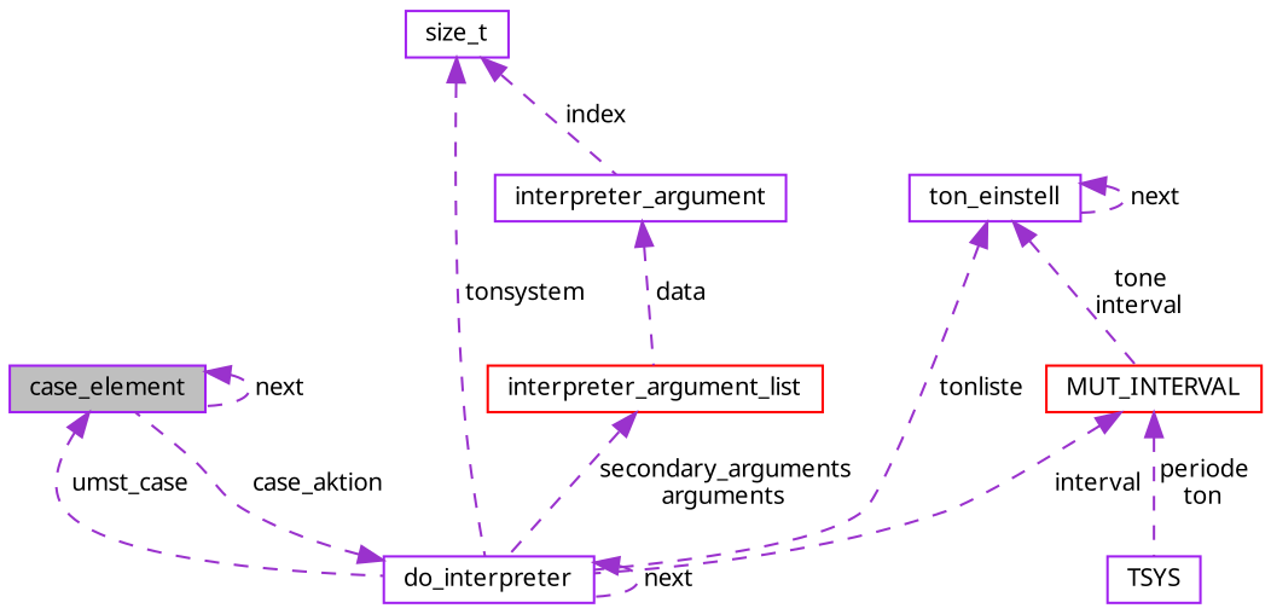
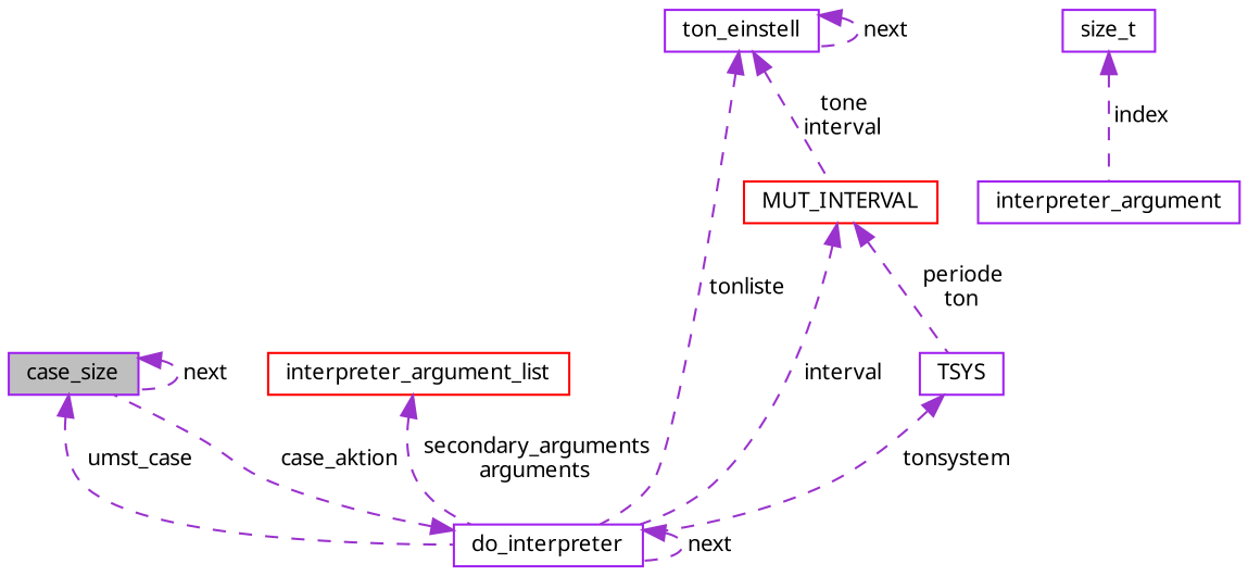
  digraph {
    node [color=purple fillcolor=white fontname=Sans fontsize=10 shape=record style=filled]
    edge [color=darkorchid3 dir=back fontname=Sans fontsize=10 labelfontname=Sans labelfontsize=10 style=dashed]
-   n1 [fillcolor=grey75 fontcolor=black height=0.2 label=case_element width=0.4]
+   n1 [fillcolor=grey75 fontcolor=black height=0.2 label=case_size width=0.4]
    n2 [height=0.2 label=do_interpreter width=0.4]
    n3 [color=red height=0.2 label=interpreter_argument_list width=0.4]
    n4 [height=0.2 label=interpreter_argument width=0.4]
    n5 [height=0.2 label=size_t width=0.4]
    n6 [color=red height=0.2 label=MUT_INTERVAL width=0.4]
    n7 [height=0.2 label=TSYS width=0.4]
    n8 [height=0.2 label=ton_einstell width=0.4]
    n1 -> n1 [label=" next"]
    n1 -> n2 [label=" umst_case"]
    n2 -> n1 [label=" case_aktion"]
    n2 -> n2 [label=" next"]
    n3 -> n2 [label=" secondary_arguments\narguments"]
-   n4 -> n3 [label=" data"]
    n5 -> n4 [label=" index"]
    n6 -> n2 [label=" interval"]
    n6 -> n7 [label=" periode\nton"]
-   n5 -> n2 [label=" tonsystem"]
+   n7 -> n2 [label=" tonsystem"]
    n8 -> n2 [label=" tonliste"]
    n8 -> n6 [label=" tone\ninterval"]
    n8 -> n8 [label=" next"]
  }
